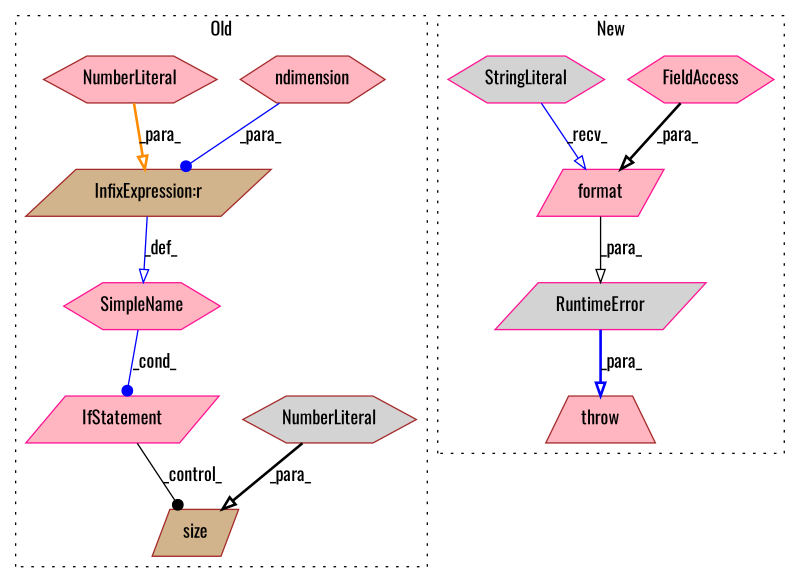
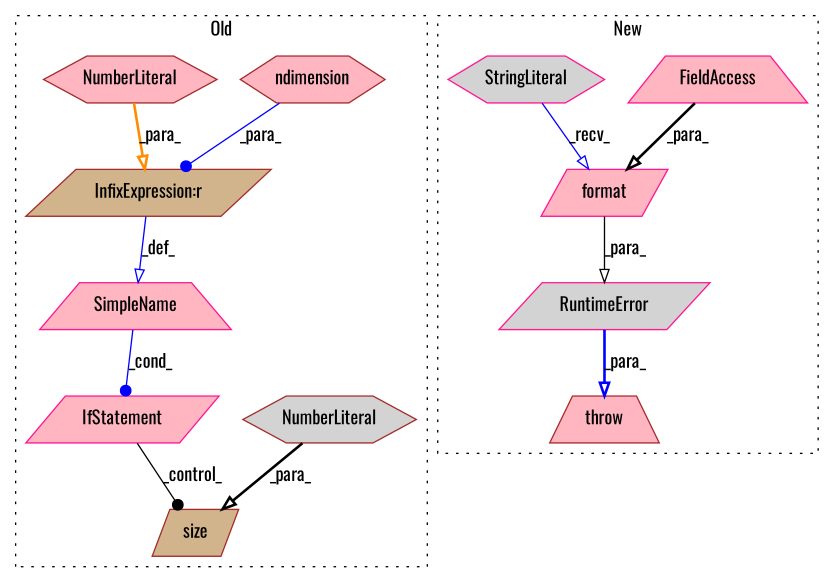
  digraph {
    fontname=Oswald
    node [a=32 color=brown fillcolor=lightpink fontname=Oswald l=1 shape=hexagon style=filled]
    edge [arrowhead=onormal color=blue fontname=Oswald style=solid]
    n1 [l=12 label=ndimension s=16568]
    n2 [a=25 color=deeppink l="4,2" label=IfStatement s="16524,16586" shape=parallelogram]
-   n3 [a=42 color=deeppink label=SimpleName l=""]
+   n3 [a=42 color=deeppink label=SimpleName shape=trapezium l=""]
    n4 [fillcolor=tan l="5,1" label=size s="16691,16697" shape=parallelogram]
    n5 [a=34 fillcolor=lightgrey label=NumberLiteral s=16696]
    n6 [a=27 fillcolor=tan l=4 label="InfixExpression:r" s=16580 shape=parallelogram]
    n7 [a=34 label=NumberLiteral s=16584]
    n8 [a=53 l=6 label=throw s=17282 shape=trapezium]
    n9 [color=deeppink fillcolor=lightgrey l="13,1" label=RuntimeError s="17288,17435" shape=parallelogram]
    n10 [color=deeppink l="7,1" label=format s="17404,17434" shape=parallelogram]
-   n11 [a=22 color=deeppink l=10 label=FieldAccess s=17411]
+   n11 [a=22 color=deeppink l=10 label=FieldAccess s=17411 shape=trapezium]
    n12 [a=45 color=deeppink fillcolor=lightgrey l=102 label=StringLiteral s=17301]
    subgraph cluster_1 {
      label=Old
      style=dotted
      n1
      n2
      n3
      n4
      n5
      n6
      n7
    }
    subgraph cluster_2 {
      label=New
      style=dotted
      n8
      n9
      n10
      n11
      n12
    }
    n1 -> n6 [arrowhead=dot label=_para_]
    n2 -> n4 [arrowhead=dot color=black label=_control_]
    n3 -> n2 [arrowhead=dot label=_cond_]
    n5 -> n4 [color=black label=_para_ style=bold]
    n6 -> n3 [label=_def_]
    n7 -> n6 [color=darkorange label=_para_ style=bold]
    n9 -> n8 [label=_para_ style=bold]
    n10 -> n9 [color=black label=_para_]
    n11 -> n10 [color=black label=_para_ style=bold]
    n12 -> n10 [label=_recv_]
  }
